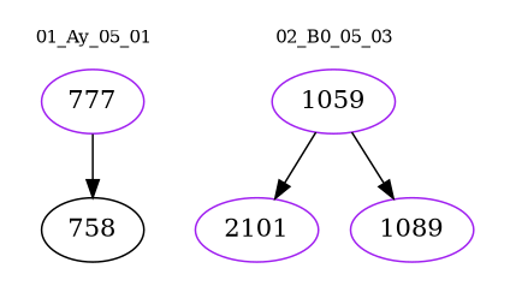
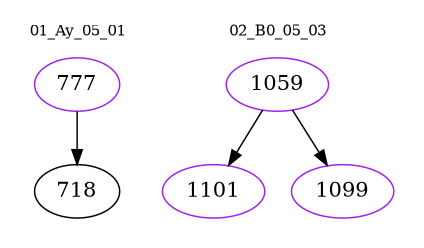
  digraph {
    node [color=purple]
    edge [color=black]
    n1 [label=777]
-   n2 [color=black label=758]
+   n2 [color=black label=718]
    n3 [label=1059]
-   n4 [label=2101]
-   n5 [label=1089]
+   n4 [label=1101]
+   n5 [label=1099]
    subgraph cluster_1 {
      color=white
      fontsize=10
      label="01_Ay_05_01"
      n1
      n2
    }
    subgraph cluster_2 {
      color=white
      fontsize=10
      label="02_B0_05_03"
      n3
      n4
      n5
    }
    n1 -> n2
    n3 -> n4
    n3 -> n5
  }
